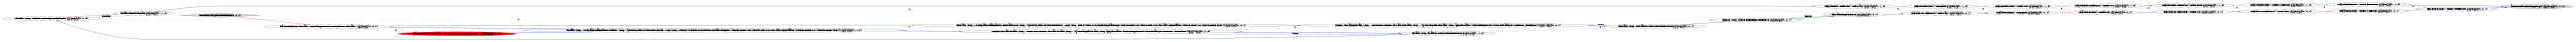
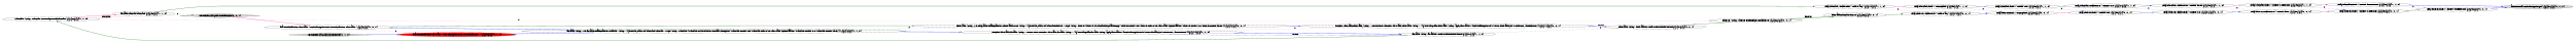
  digraph {
    rankdir=LR
    node [fillcolor=white shape=ellipse style=filled]
    edge [arrowhead=odot color=blue style=bold]
    n1 [label="verify(subscriber,Mockito.never()).onNext(\"three\")@@@28@@@['1', '1', '0']"]
    n2 [label="verify(subscriber,times(1)).onNext(\"twoResume\")@@@29@@@['1', '1', '0']"]
    n3 [label="verify(observer,Mockito.never()).onNext(\"three\")@@@28@@@['0', '0', '1']"]
    n4 [label="verify(observer,times(1)).onNext(\"twoResume\")@@@29@@@['0', '0', '1']"]
    n5 [label="verify(subscriber,times(1)).onNext(\"threeResume\")@@@30@@@['1', '1', '0']"]
    n6 [label="verify(observer,Mockito.never()).onNext(\"two\")@@@27@@@['0', '0', '1']"]
    n7 [label="verify(subscriber,times(1)).onNext(\"one\")@@@26@@@['1', '1', '0']"]
    n8 [label="verify(subscriber,Mockito.never()).onNext(\"two\")@@@27@@@['1', '1', '0']"]
    n9 [label="verify(observer,times(1)).onNext(\"one\")@@@26@@@['0', '0', '1']"]
+   n10 [fillcolor=lightgray label="resumeNextWithSynchronousExecution['0', '1', '0']" shape=diamond]
    n11 [fillcolor=red label="final AtomicReference<Throwable> receivedException = new AtomicReference<>()@@@3@@@['0', '1', '0']"]
    n12 [label="Flowable<String> w = Flowable.unsafeCreate(new Publisher<String>(){@Override public void subscribe(Subscriber<? super String> subscriber){subscriber.onSubscribe(new BooleanSubscription())subscriber.onNext(\"one\")subscriber.onError(new Throwable(\"injected failure\"))subscriber.onNext(\"two\")subscriber.onNext(\"three\")}})@@@4@@@['1', '1', '0']"]
    n13 [label="final AtomicReference<Throwable> receivedException = new AtomicReference<Throwable>()@@@3@@@['1', '0', '1']"]
    n14 [label="Observable<String> w = Observable.unsafeCreate(new ObservableSource<String>(){@Override public void subscribe(Observer<? super String> observer){observer.onSubscribe(Disposable.empty())observer.onNext(\"one\")observer.onError(new Throwable(\"injected failure\"))observer.onNext(\"two\")observer.onNext(\"three\")}})@@@4@@@['0', '0', '1']"]
    n15 [label="verify(observer,times(1)).onNext(\"threeResume\")@@@30@@@['0', '0', '1']"]
    n16 [fillcolor=lightgray label="assertNotNull(receivedException.get())@@@31@@@['1', '1', '1']"]
    n17 [label="Observer<String> observer = TestHelper.mockObserver()@@@22@@@['0', '0', '1']"]
    n18 [label="observable.subscribe(observer)@@@23@@@['0', '0', '1']"]
    n19 [label="verify(observer,Mockito.never()).onError(any())@@@24@@@['0', '0', '1']"]
    n20 [label="Subscriber<String> subscriber = TestHelper.mockSubscriber()@@@22@@@['1', '1', '0']"]
    n21 [label="flowable.subscribe(subscriber)@@@23@@@['1', '1', '0']"]
    n22 [label="verify(subscriber,Mockito.never()).onError(any())@@@24@@@['1', '1', '0']"]
    n23 [label="Flowable<String> flowable = w.onErrorResumeNext(resume)@@@21@@@['1', '1', '0']"]
    n24 [label="Observable<String> observable = w.onErrorResumeNext(resume)@@@21@@@['0', '0', '1']"]
    n25 [label="verify(observer,times(1)).onComplete()@@@25@@@['0', '0', '1']"]
    n26 [label="Function<Throwable,Observable<String>> resume = new Function<Throwable,Observable<String>>(){@Override public Observable<String> apply(Throwable t1){receivedException.set(t1)return Observable.just(\"twoResume\",\"threeResume\")}}@@@14@@@['0', '0', '1']"]
    n27 [label="Function<Throwable,Flowable<String>> resume = new Function<Throwable,Flowable<String>>(){@Override public Flowable<String> apply(Throwable t1){receivedException.set(t1)return Flowable.just(\"twoResume\",\"threeResume\")}}@@@14@@@['1', '1', '0']"]
    n28 [label="verify(subscriber,times(1)).onComplete()@@@25@@@['1', '1', '0']"]
    n29 [fillcolor=lightgray label="resumeNextWithSynchronousExecution['0', '0', '1']" shape=diamond]
    n1 -> n2 [color=deeppink]
    n1 -> n3 [color=deeppink label=0 style=dashed]
    n2 -> n4 [arrowhead=vee label=0 style=dashed]
    n2 -> n5 [arrowhead=vee color=deeppink]
    n3 -> n4 [arrowhead=normal color=deeppink]
    n4 -> n15 [color=darkgreen]
    n5 -> n15 [arrowhead=normal color=deeppink label=0 style=dashed]
    n5 -> n16 [arrowhead=normal]
    n6 -> n3 [arrowhead=normal]
    n7 -> n8 [color=darkgreen]
    n7 -> n9 [arrowhead=vee label=0 style=dashed]
    n8 -> n1 [arrowhead=normal]
    n8 -> n6 [color=darkgreen label=0 style=dashed]
    n9 -> n6
+   n10 -> n11 [arrowhead=normal]
    n11 -> n12
    n12 -> n14 [arrowhead=normal color=darkgreen label=0 style=dashed]
    n12 -> n27
    n13 -> n11 [arrowhead=vee color=deeppink label=0 style=dashed]
    n13 -> n12 [arrowhead=vee]
    n13 -> n14 [color=darkgreen]
    n14 -> n26 [arrowhead=normal]
    n15 -> n16 [arrowhead=normal]
    n17 -> n18 [arrowhead=vee color=darkgreen]
    n17 -> n18 [arrowhead=vee color=darkgreen label=observer style=solid]
    n18 -> n19 [arrowhead=normal color=darkgreen]
    n19 -> n25 [arrowhead=vee]
    n20 -> n17 [arrowhead=vee color=deeppink label=0 style=dashed]
    n20 -> n21 [arrowhead=normal color=deeppink]
    n20 -> n21 [color=deeppink label=subscriber style=solid]
-   n21 -> n18 [arrowhead=vee color=darkgreen label=0 style=dashed]
+   n21 -> n29 [arrowhead=vee color=darkgreen label=0 style=dashed]
    n21 -> n22 [arrowhead=normal color=darkgreen]
    n22 -> n19 [color=deeppink label=0 style=dashed]
    n22 -> n28 [color=deeppink]
    n23 -> n20 [arrowhead=normal color=darkgreen]
    n23 -> n24 [color=darkgreen label=0 style=dashed]
    n24 -> n17 [color=darkgreen]
    n25 -> n9 [color=deeppink]
    n26 -> n24
    n26 -> n24 [arrowhead=normal color=deeppink label=resume style=solid]
    n27 -> n23 [arrowhead=normal]
    n27 -> n23 [arrowhead=vee label=resume style=solid]
    n27 -> n26 [arrowhead=vee color=deeppink label=0 style=dashed]
    n28 -> n7
    n28 -> n25 [arrowhead=vee color=darkgreen label=0 style=dashed]
    n29 -> n13 [color=deeppink]
  }
